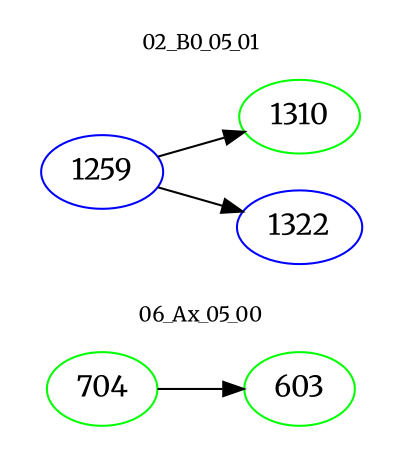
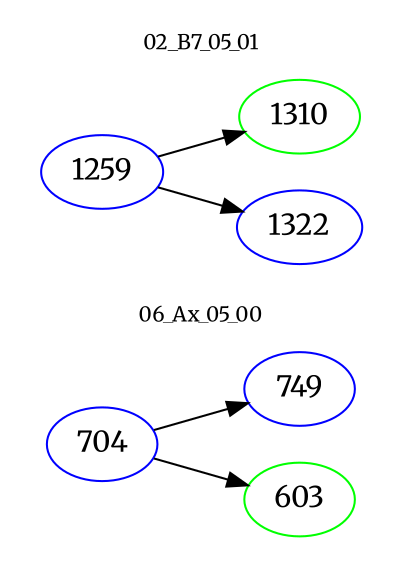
  digraph {
    fontname=Merriweather
    rankdir=LR
    node [color=blue fontname=Merriweather]
    edge [color=black fontname=Merriweather]
-   n1 [color=green label=704]
+   n1 [label=704]
    n2 [color=green label=603]
+   n3 [label=749]
    n4 [label=1259]
    n5 [label=1322]
    n6 [color=green label=1310]
    subgraph cluster_1 {
      color=white
      fontsize=10
      label="06_Ax_05_00"
      n1
      n2
+     n3
    }
    subgraph cluster_2 {
      color=white
      fontsize=10
-     label="02_B0_05_01"
+     label="02_B7_05_01"
      n4
      n5
      n6
    }
    n1 -> n2
+   n1 -> n3
    n4 -> n5
    n4 -> n6
  }
